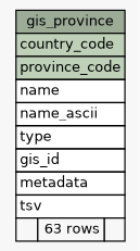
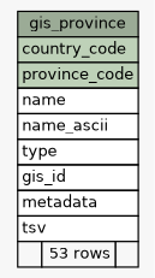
  digraph {
    bgcolor="#f7f7f7"
    fontname=Helvetica
    fontsize=11
    nodesep=0.18
    rankdir=RL
    ranksep=0.46
-   n1 [fontname=Helvetica fontsize=11 label=<     <TABLE BORDER="0" CELLBORDER="1" CELLSPACING="0" BGCOLOR="#ffffff">       <TR><TD COLSPAN="3" BGCOLOR="#9bab96" ALIGN="CENTER">gis_province</TD></TR>       <TR><TD PORT="country_code" COLSPAN="3" BGCOLOR="#bed1b8" ALIGN="LEFT">country_code</TD></TR>       <TR><TD PORT="province_code" COLSPAN="3" BGCOLOR="#bed1b8" ALIGN="LEFT">province_code</TD></TR>       <TR><TD PORT="name" COLSPAN="3" ALIGN="LEFT">name</TD></TR>       <TR><TD PORT="name_ascii" COLSPAN="3" ALIGN="LEFT">name_ascii</TD></TR>       <TR><TD PORT="type" COLSPAN="3" ALIGN="LEFT">type</TD></TR>       <TR><TD PORT="gis_id" COLSPAN="3" ALIGN="LEFT">gis_id</TD></TR>       <TR><TD PORT="metadata" COLSPAN="3" ALIGN="LEFT">metadata</TD></TR>       <TR><TD PORT="tsv" COLSPAN="3" ALIGN="LEFT">tsv</TD></TR>       <TR><TD ALIGN="LEFT" BGCOLOR="#f7f7f7">  </TD><TD ALIGN="RIGHT" BGCOLOR="#f7f7f7">63 rows</TD><TD ALIGN="RIGHT" BGCOLOR="#f7f7f7">  </TD></TR>     </TABLE>> shape=plaintext]
+   n1 [fontname=Helvetica fontsize=11 label=<     <TABLE BORDER="0" CELLBORDER="1" CELLSPACING="0" BGCOLOR="#ffffff">       <TR><TD COLSPAN="3" BGCOLOR="#9bab96" ALIGN="CENTER">gis_province</TD></TR>       <TR><TD PORT="country_code" COLSPAN="3" BGCOLOR="#bed1b8" ALIGN="LEFT">country_code</TD></TR>       <TR><TD PORT="province_code" COLSPAN="3" BGCOLOR="#bed1b8" ALIGN="LEFT">province_code</TD></TR>       <TR><TD PORT="name" COLSPAN="3" ALIGN="LEFT">name</TD></TR>       <TR><TD PORT="name_ascii" COLSPAN="3" ALIGN="LEFT">name_ascii</TD></TR>       <TR><TD PORT="type" COLSPAN="3" ALIGN="LEFT">type</TD></TR>       <TR><TD PORT="gis_id" COLSPAN="3" ALIGN="LEFT">gis_id</TD></TR>       <TR><TD PORT="metadata" COLSPAN="3" ALIGN="LEFT">metadata</TD></TR>       <TR><TD PORT="tsv" COLSPAN="3" ALIGN="LEFT">tsv</TD></TR>       <TR><TD ALIGN="LEFT" BGCOLOR="#f7f7f7">  </TD><TD ALIGN="RIGHT" BGCOLOR="#f7f7f7">53 rows</TD><TD ALIGN="RIGHT" BGCOLOR="#f7f7f7">  </TD></TR>     </TABLE>> shape=plaintext]
  }
